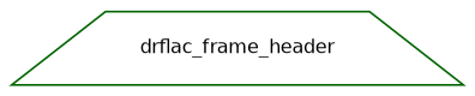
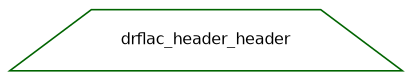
  digraph {
    rankdir=LR
-   n1 [color=darkgreen fillcolor=white fontname=Helvetica fontsize=10 height=0.2 label=drflac_frame_header shape=trapezium style=filled width=0.4]
+   n1 [color=darkgreen fillcolor=white fontname=Helvetica fontsize=10 height=0.2 label=drflac_header_header shape=trapezium style=filled width=0.4]
  }
